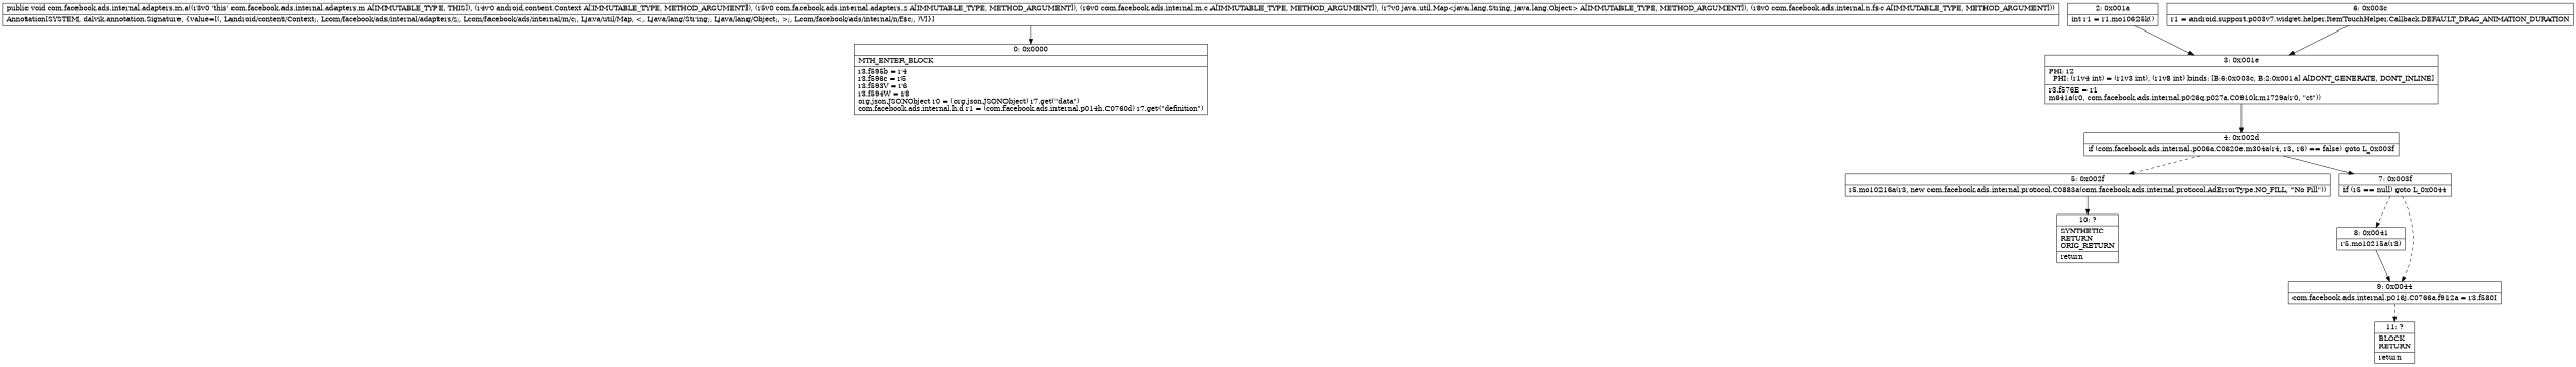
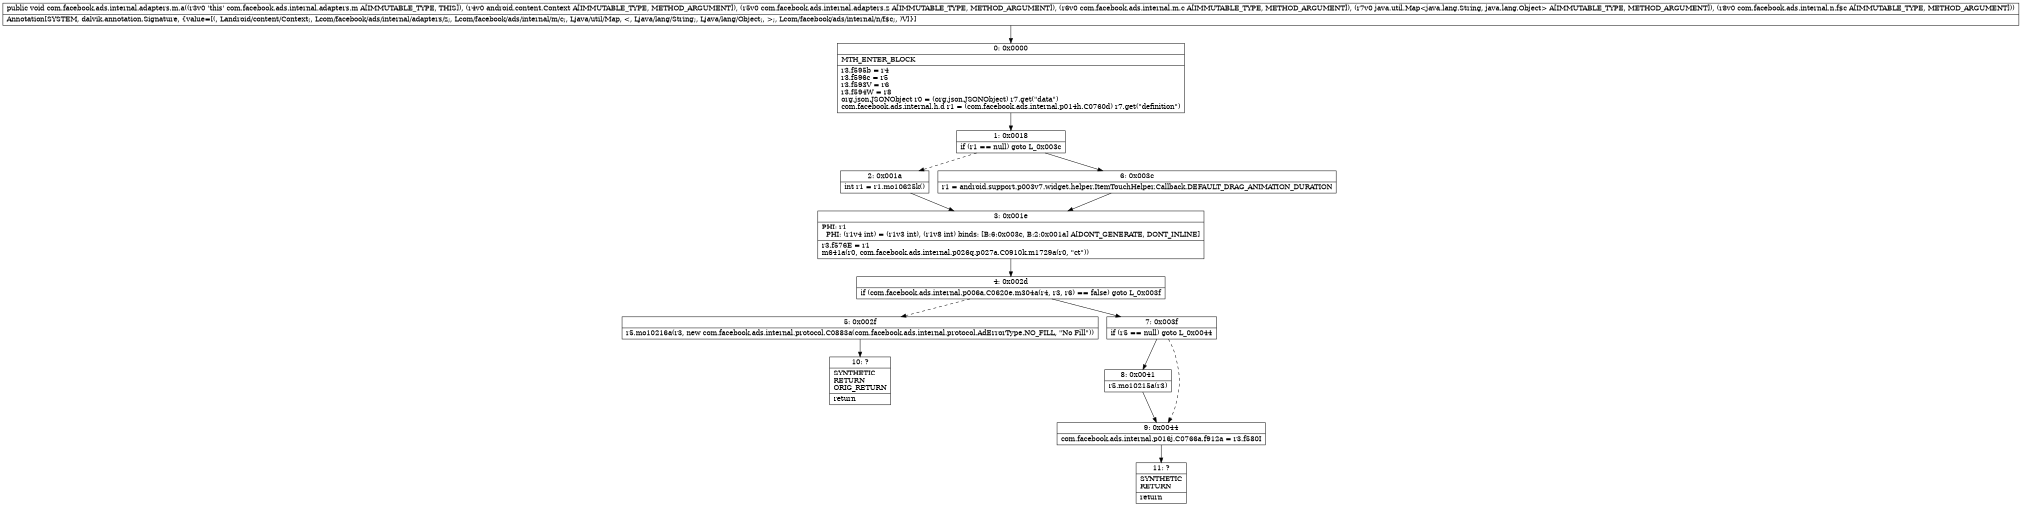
  digraph {
    node [shape=record]
    n1 [label="{0\:\ 0x0000|MTH_ENTER_BLOCK\l|r3.f595b = r4\lr3.f596c = r5\lr3.f593V = r6\lr3.f594W = r8\lorg.json.JSONObject r0 = (org.json.JSONObject) r7.get(\"data\")\lcom.facebook.ads.internal.h.d r1 = (com.facebook.ads.internal.p014h.C0760d) r7.get(\"definition\")\l}"]
+   n2 [label="{1\:\ 0x0018|if (r1 == null) goto L_0x003c\l}"]
    n3 [label="{2\:\ 0x001a|int r1 = r1.mo10625k()\l}"]
    n4 [label="{6\:\ 0x003c|r1 = android.support.p003v7.widget.helper.ItemTouchHelper.Callback.DEFAULT_DRAG_ANIMATION_DURATION\l}"]
-   n5 [label="{3\:\ 0x001e|PHI: r2 \l  PHI: (r1v4 int) = (r1v3 int), (r1v8 int) binds: [B:6:0x003c, B:2:0x001a] A[DONT_GENERATE, DONT_INLINE]\l|r3.f576E = r1\lm641a(r0, com.facebook.ads.internal.p026q.p027a.C0910k.m1729a(r0, \"ct\"))\l}"]
+   n5 [label="{3\:\ 0x001e|PHI: r1 \l  PHI: (r1v4 int) = (r1v3 int), (r1v8 int) binds: [B:6:0x003c, B:2:0x001a] A[DONT_GENERATE, DONT_INLINE]\l|r3.f576E = r1\lm641a(r0, com.facebook.ads.internal.p026q.p027a.C0910k.m1729a(r0, \"ct\"))\l}"]
    n6 [label="{4\:\ 0x002d|if (com.facebook.ads.internal.p006a.C0620e.m304a(r4, r3, r6) == false) goto L_0x003f\l}"]
    n7 [label="{5\:\ 0x002f|r5.mo10216a(r3, new com.facebook.ads.internal.protocol.C0883a(com.facebook.ads.internal.protocol.AdErrorType.NO_FILL, \"No Fill\"))\l}"]
    n8 [label="{7\:\ 0x003f|if (r5 == null) goto L_0x0044\l}"]
    n9 [label="{10\:\ ?|SYNTHETIC\lRETURN\lORIG_RETURN\l|return\l}"]
    n10 [label="{8\:\ 0x0041|r5.mo10215a(r3)\l}"]
    n11 [label="{9\:\ 0x0044|com.facebook.ads.internal.p016j.C0766a.f912a = r3.f580I\l}"]
-   n12 [label="{11\:\ ?|BLOCK\lRETURN\l|return\l}"]
+   n12 [label="{11\:\ ?|SYNTHETIC\lRETURN\l|return\l}"]
    n13 [label="{public void com.facebook.ads.internal.adapters.m.a((r3v0 'this' com.facebook.ads.internal.adapters.m A[IMMUTABLE_TYPE, THIS]), (r4v0 android.content.Context A[IMMUTABLE_TYPE, METHOD_ARGUMENT]), (r5v0 com.facebook.ads.internal.adapters.z A[IMMUTABLE_TYPE, METHOD_ARGUMENT]), (r6v0 com.facebook.ads.internal.m.c A[IMMUTABLE_TYPE, METHOD_ARGUMENT]), (r7v0 java.util.Map\<java.lang.String, java.lang.Object\> A[IMMUTABLE_TYPE, METHOD_ARGUMENT]), (r8v0 com.facebook.ads.internal.n.f$c A[IMMUTABLE_TYPE, METHOD_ARGUMENT]))  | Annotation[SYSTEM, dalvik.annotation.Signature, \{value=[(, Landroid\/content\/Context;, Lcom\/facebook\/ads\/internal\/adapters\/z;, Lcom\/facebook\/ads\/internal\/m\/c;, Ljava\/util\/Map, \<, Ljava\/lang\/String;, Ljava\/lang\/Object;, \>;, Lcom\/facebook\/ads\/internal\/n\/f$c;, )V]\}]\l}"]
+   n1 -> n2
+   n2 -> n3 [style=dashed]
+   n2 -> n4
    n3 -> n5
    n4 -> n5
    n5 -> n6
    n6 -> n7 [style=dashed]
    n6 -> n8
    n7 -> n9
-   n8 -> n10 [style=dashed]
+   n8 -> n10 [style=solid]
    n8 -> n11 [style=dashed]
    n10 -> n11
-   n11 -> n12 [style=dashed]
+   n11 -> n12
    n13 -> n1
  }
